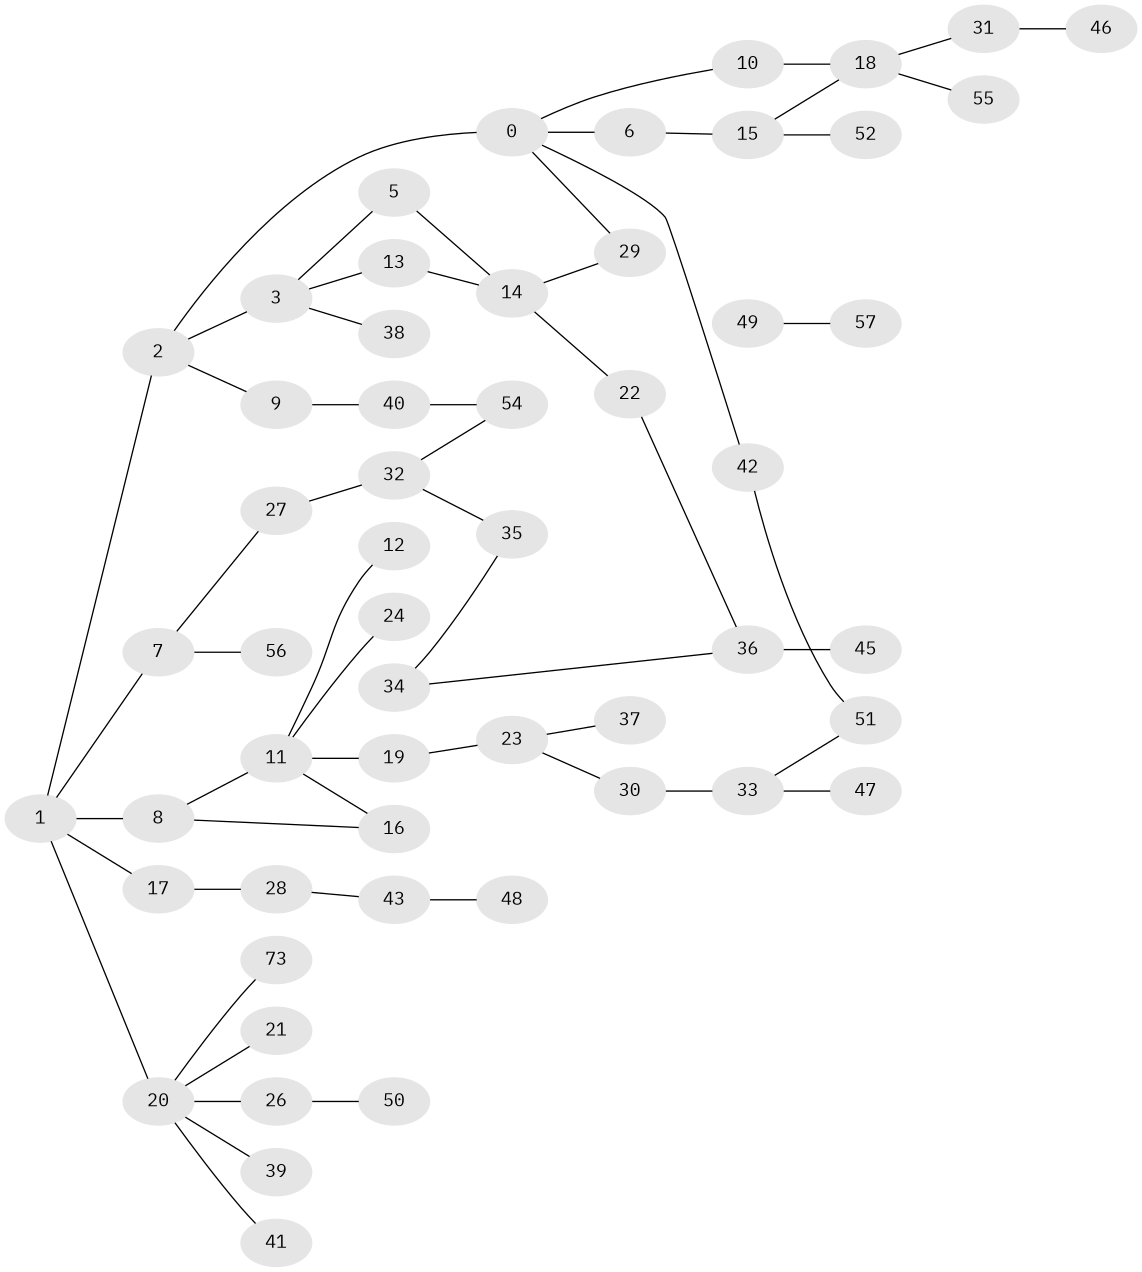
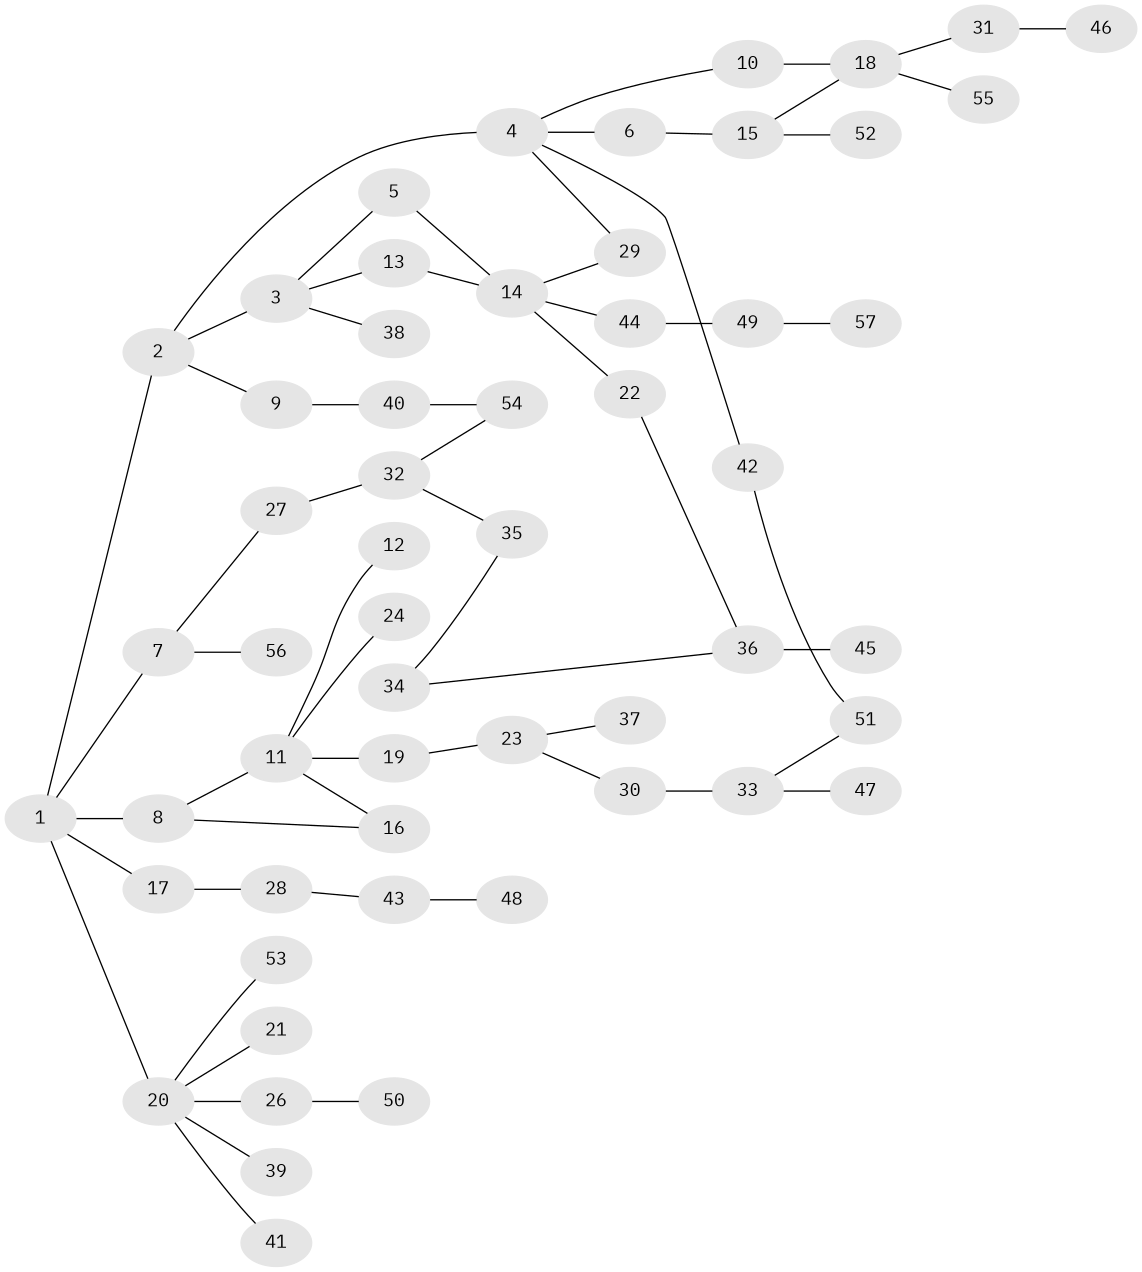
  graph {
    fontname="IBM Plex Mono"
    rankdir=LR
    node [color=gray90 fontname="IBM Plex Mono" style=filled]
    edge [fontname="IBM Plex Mono" weight=1.0]
    1
    2
    7
    8
    17
    20
    3
-   4 [label=0]
+   4
    9
    27
    56
    11
    16
    28
    21
    26
    39
    41
-   53 [label=73]
+   53
    5
    13
    38
    6
    10
    29
    42
    40
    14
    15
    18
    51
    22
+   44
    52
    32
    12
    19
    24
    54
    31
    55
    23
    36
    49
    43
    46
    30
    37
    50
    45
    33
    35
    34
    48
    47
    57
    1 -- 2
    1 -- 7
    1 -- 8
    1 -- 17
    1 -- 20
    2 -- 3
    2 -- 4
    2 -- 9
    7 -- 27
    7 -- 56
    8 -- 11
    8 -- 16 [weight=2.0]
    17 -- 28
    20 -- 21
    20 -- 26 [weight=2.0]
    20 -- 39
    20 -- 41
    20 -- 53
    3 -- 5
    3 -- 13
    3 -- 38
    4 -- 6 [weight=3.0]
    4 -- 10
    4 -- 29
    4 -- 42
    9 -- 40
    27 -- 32
    11 -- 16
    11 -- 12
    11 -- 19
    11 -- 24
    28 -- 43
    26 -- 50
    5 -- 14
    13 -- 14
    6 -- 15
    10 -- 18
    42 -- 51
    40 -- 54
    14 -- 29
    14 -- 22 [weight=2.0]
+   14 -- 44
    15 -- 18
    15 -- 52
    18 -- 31
    18 -- 55
    22 -- 36
+   44 -- 49
    32 -- 54
    32 -- 35
    19 -- 23
    31 -- 46
    23 -- 30
    23 -- 37 [weight=2.0]
    36 -- 45
    49 -- 57
    43 -- 48
    30 -- 33
    33 -- 51
    33 -- 47
    34 -- 36
    34 -- 35
  }
